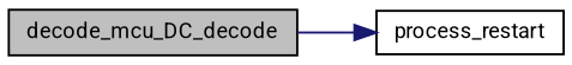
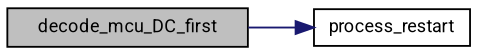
  digraph {
    rankdir=LR
    fontname=Roboto
    node [color=black fontname=Roboto fontsize=10 shape=record]
-   n1 [fillcolor=grey75 fontcolor=black height=0.2 label=decode_mcu_DC_decode style=filled width=0.4]
+   n1 [fillcolor=grey75 fontcolor=black height=0.2 label=decode_mcu_DC_first style=filled width=0.4]
    n2 [height=0.2 label=process_restart width=0.4]
    n1 -> n2 [color=midnightblue fontname=Roboto fontsize=10 labelfontname=Helvetica labelfontsize=10 style=solid]
  }
